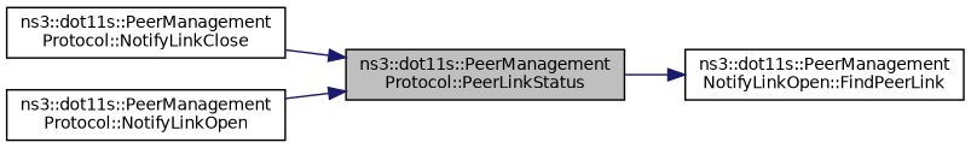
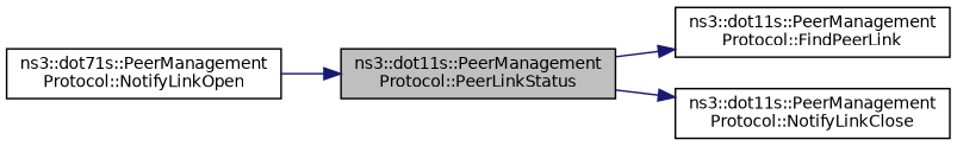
  digraph {
    rankdir=LR
    node [color=black fillcolor=white fontname=Helvetica fontsize=10 shape=record style=filled]
    edge [color=midnightblue fontname=Helvetica fontsize=10 labelfontname=Helvetica labelfontsize=10 style=solid]
    n1 [fillcolor=grey75 fontcolor=black height=0.2 label="ns3::dot11s::PeerManagement\lProtocol::PeerLinkStatus" width=0.4]
-   n2 [height=0.2 label="ns3::dot11s::PeerManagement\lNotifyLinkOpen::FindPeerLink" width=0.4]
+   n2 [height=0.2 label="ns3::dot11s::PeerManagement\lProtocol::FindPeerLink" width=0.4]
    n3 [height=0.2 label="ns3::dot11s::PeerManagement\lProtocol::NotifyLinkClose" width=0.4]
-   n4 [height=0.2 label="ns3::dot11s::PeerManagement\lProtocol::NotifyLinkOpen" width=0.4]
+   n4 [height=0.2 label="ns3::dot71s::PeerManagement\lProtocol::NotifyLinkOpen" width=0.4]
    n1 -> n2
-   n3 -> n1
+   n1 -> n3
    n4 -> n1
  }
